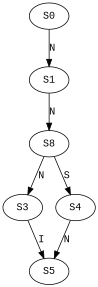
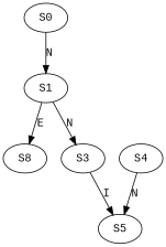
  strict digraph {
    fontname="Liberation Mono"
    node [fontname="Liberation Mono"]
    edge [fontname="Liberation Mono"]
    S0
    S1
    n3 [label=S8]
    S3
    S4
    S5
    S0 -> S1 [label=N]
-   S1 -> n3 [label=N]
-   n3 -> S3 [label=N]
-   n3 -> S4 [label=S]
+   S1 -> n3 [label=E]
+   S1 -> S3 [label=N]
    S3 -> S5 [label=I]
    S4 -> S5 [label=N]
  }
